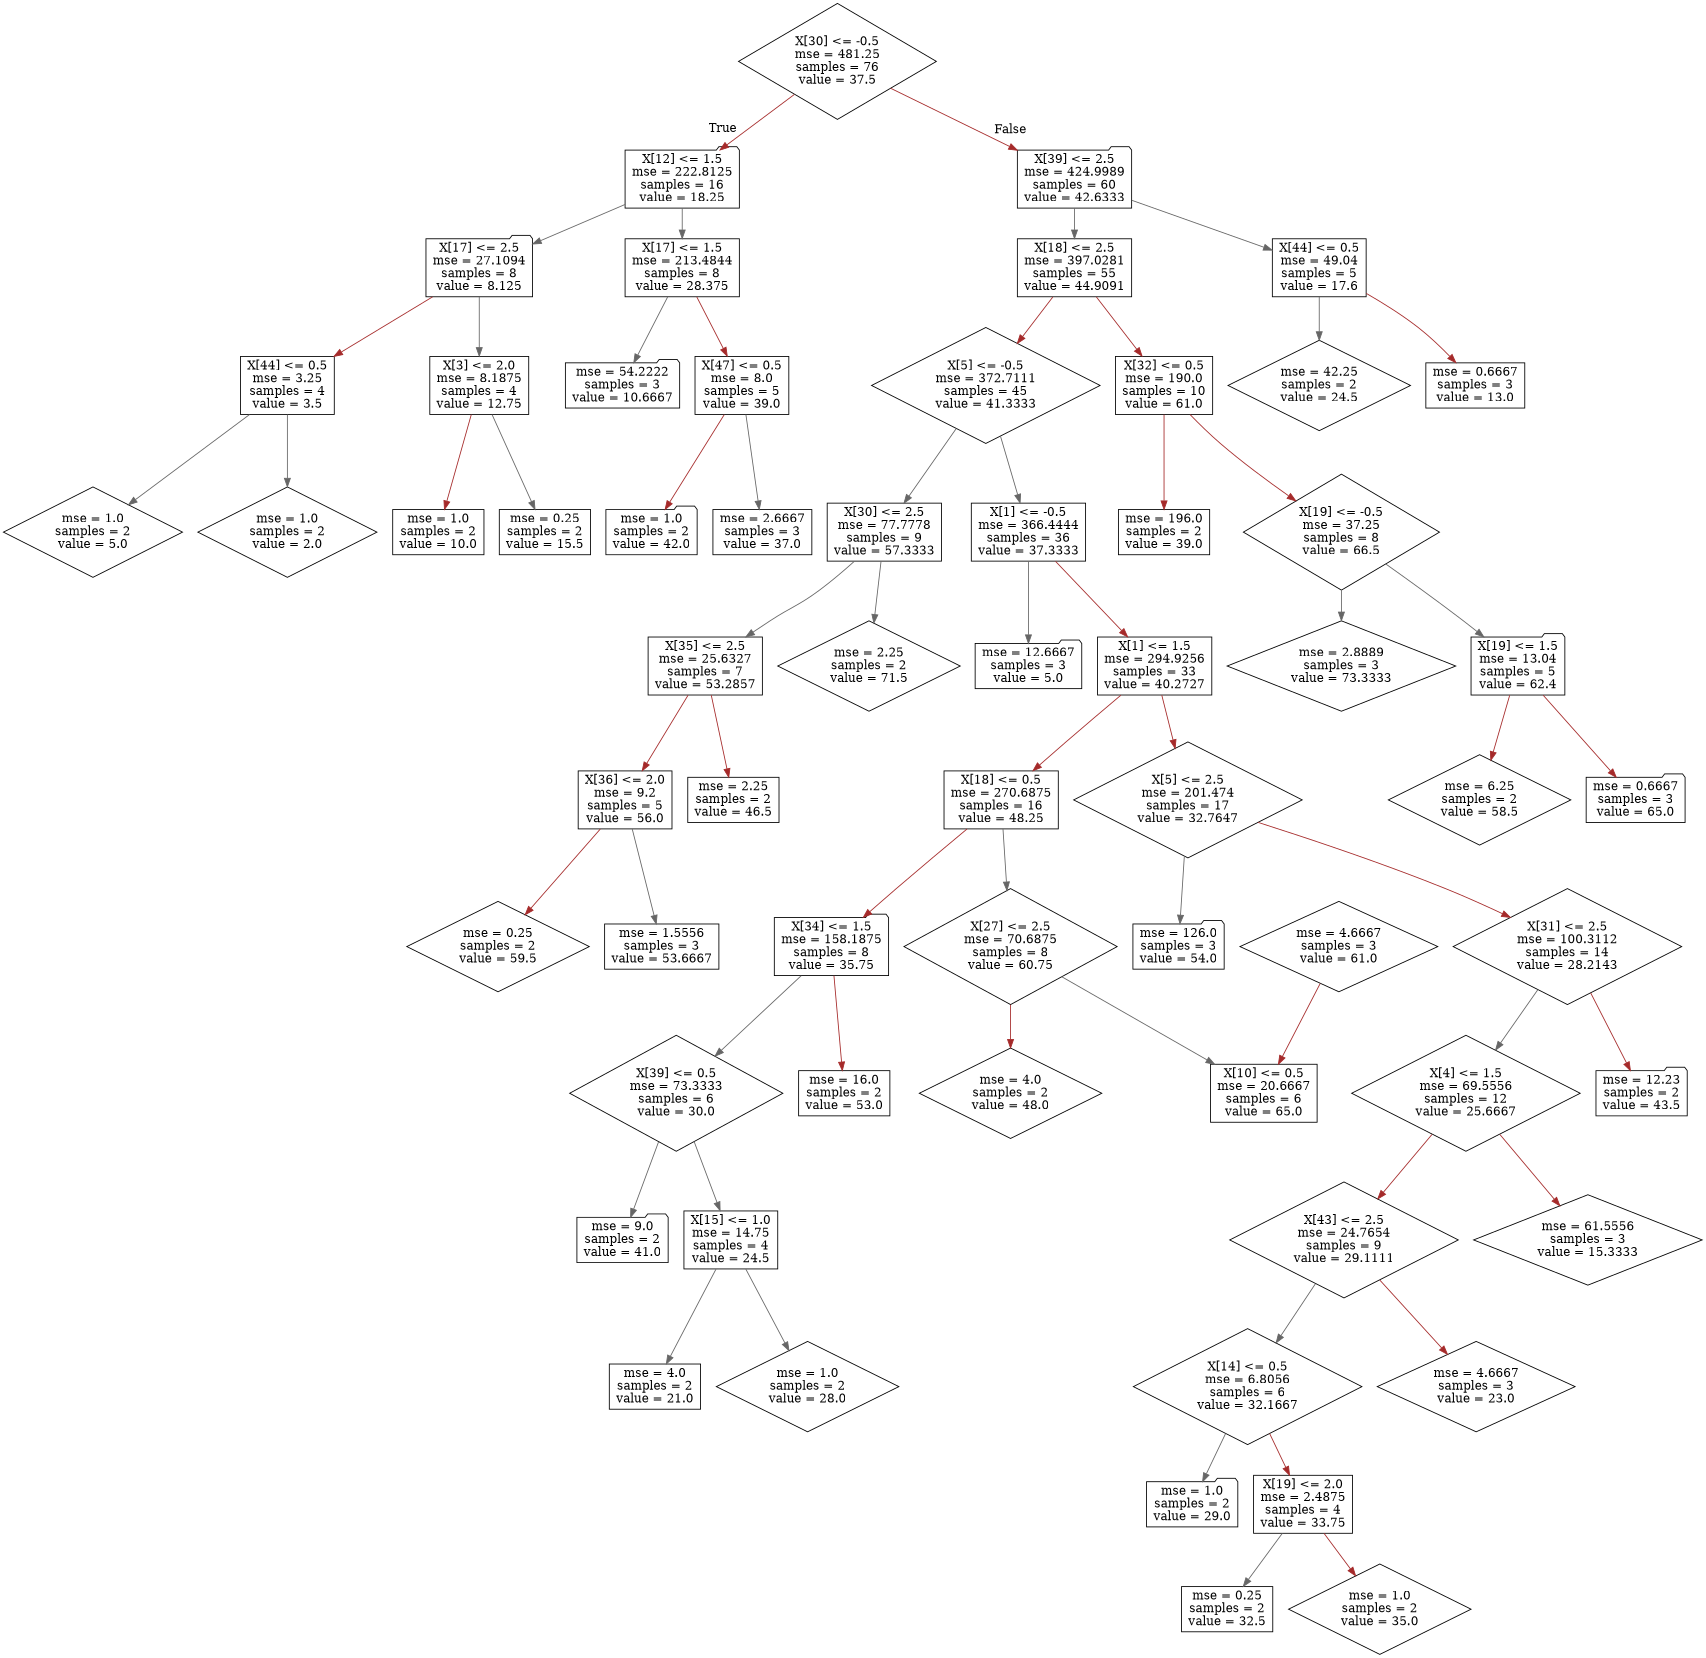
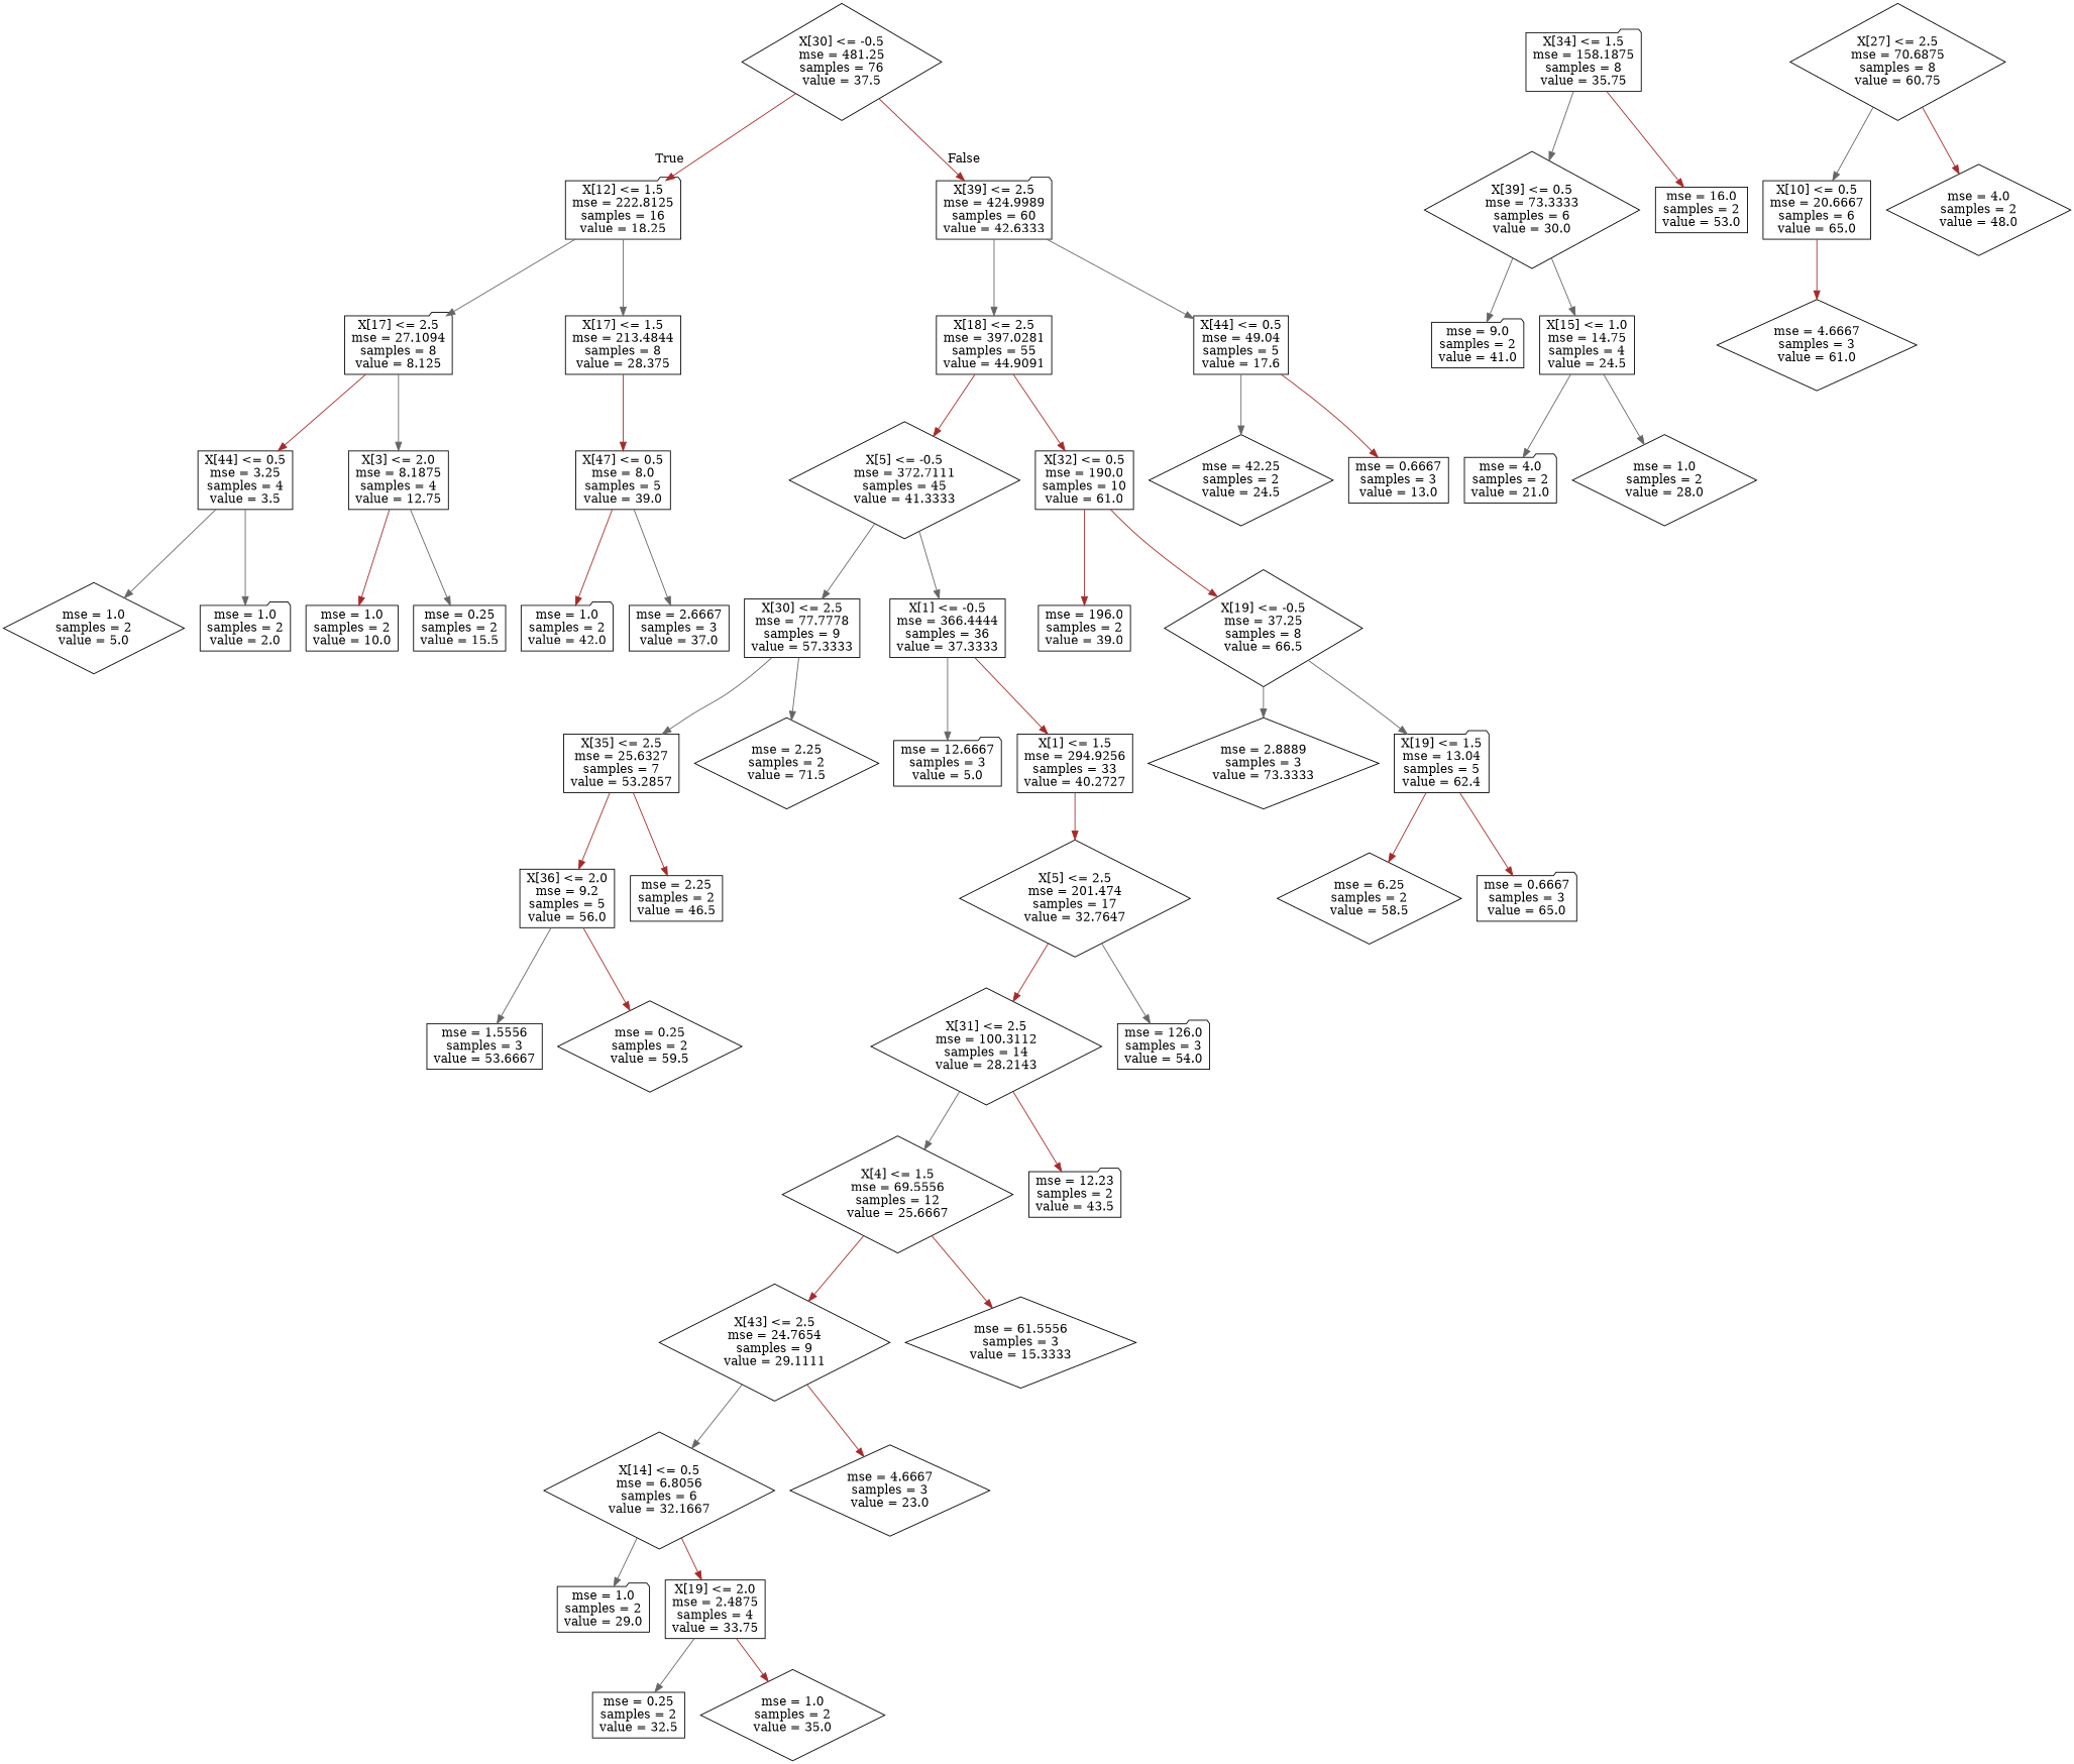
  digraph {
    node [shape=box]
    edge [color=gray40]
    n1 [label="X[30] <= -0.5\nmse = 481.25\nsamples = 76\nvalue = 37.5" shape=diamond]
    n2 [label="X[12] <= 1.5\nmse = 222.8125\nsamples = 16\nvalue = 18.25" shape=folder]
    n3 [label="X[39] <= 2.5\nmse = 424.9989\nsamples = 60\nvalue = 42.6333" shape=folder]
    n4 [label="X[17] <= 2.5\nmse = 27.1094\nsamples = 8\nvalue = 8.125" shape=folder]
    n5 [label="X[17] <= 1.5\nmse = 213.4844\nsamples = 8\nvalue = 28.375"]
    n6 [label="X[18] <= 2.5\nmse = 397.0281\nsamples = 55\nvalue = 44.9091"]
    n7 [label="X[44] <= 0.5\nmse = 49.04\nsamples = 5\nvalue = 17.6"]
    n8 [label="X[44] <= 0.5\nmse = 3.25\nsamples = 4\nvalue = 3.5"]
    n9 [label="X[3] <= 2.0\nmse = 8.1875\nsamples = 4\nvalue = 12.75"]
-   n10 [label="mse = 54.2222\nsamples = 3\nvalue = 10.6667" shape=folder]
    n11 [label="X[47] <= 0.5\nmse = 8.0\nsamples = 5\nvalue = 39.0"]
    n12 [label="mse = 1.0\nsamples = 2\nvalue = 5.0" shape=diamond]
-   n13 [label="mse = 1.0\nsamples = 2\nvalue = 2.0" shape=diamond]
+   n13 [label="mse = 1.0\nsamples = 2\nvalue = 2.0" shape=folder]
    n14 [label="mse = 1.0\nsamples = 2\nvalue = 10.0"]
    n15 [label="mse = 0.25\nsamples = 2\nvalue = 15.5"]
    n16 [label="mse = 1.0\nsamples = 2\nvalue = 42.0" shape=folder]
    n17 [label="mse = 2.6667\nsamples = 3\nvalue = 37.0"]
    n18 [label="X[5] <= -0.5\nmse = 372.7111\nsamples = 45\nvalue = 41.3333" shape=diamond]
    n19 [label="X[32] <= 0.5\nmse = 190.0\nsamples = 10\nvalue = 61.0"]
    n20 [label="mse = 42.25\nsamples = 2\nvalue = 24.5" shape=diamond]
    n21 [label="mse = 0.6667\nsamples = 3\nvalue = 13.0"]
    n22 [label="X[30] <= 2.5\nmse = 77.7778\nsamples = 9\nvalue = 57.3333"]
    n23 [label="X[1] <= -0.5\nmse = 366.4444\nsamples = 36\nvalue = 37.3333"]
    n24 [label="mse = 196.0\nsamples = 2\nvalue = 39.0"]
    n25 [label="X[19] <= -0.5\nmse = 37.25\nsamples = 8\nvalue = 66.5" shape=diamond]
    n26 [label="X[35] <= 2.5\nmse = 25.6327\nsamples = 7\nvalue = 53.2857"]
    n27 [label="mse = 2.25\nsamples = 2\nvalue = 71.5" shape=diamond]
    n28 [label="mse = 12.6667\nsamples = 3\nvalue = 5.0" shape=folder]
    n29 [label="X[1] <= 1.5\nmse = 294.9256\nsamples = 33\nvalue = 40.2727"]
    n30 [label="X[36] <= 2.0\nmse = 9.2\nsamples = 5\nvalue = 56.0"]
    n31 [label="mse = 2.25\nsamples = 2\nvalue = 46.5"]
    n32 [label="mse = 1.5556\nsamples = 3\nvalue = 53.6667"]
    n33 [label="mse = 0.25\nsamples = 2\nvalue = 59.5" shape=diamond]
-   n34 [label="X[18] <= 0.5\nmse = 270.6875\nsamples = 16\nvalue = 48.25"]
    n35 [label="X[5] <= 2.5\nmse = 201.474\nsamples = 17\nvalue = 32.7647" shape=diamond]
    n36 [label="X[34] <= 1.5\nmse = 158.1875\nsamples = 8\nvalue = 35.75" shape=folder]
    n37 [label="X[27] <= 2.5\nmse = 70.6875\nsamples = 8\nvalue = 60.75" shape=diamond]
    n38 [label="X[31] <= 2.5\nmse = 100.3112\nsamples = 14\nvalue = 28.2143" shape=diamond]
    n39 [label="mse = 126.0\nsamples = 3\nvalue = 54.0" shape=folder]
    n40 [label="X[39] <= 0.5\nmse = 73.3333\nsamples = 6\nvalue = 30.0" shape=diamond]
    n41 [label="mse = 16.0\nsamples = 2\nvalue = 53.0"]
    n42 [label="X[10] <= 0.5\nmse = 20.6667\nsamples = 6\nvalue = 65.0"]
    n43 [label="mse = 4.0\nsamples = 2\nvalue = 48.0" shape=diamond]
    n44 [label="mse = 9.0\nsamples = 2\nvalue = 41.0" shape=folder]
    n45 [label="X[15] <= 1.0\nmse = 14.75\nsamples = 4\nvalue = 24.5"]
-   n46 [label="mse = 4.0\nsamples = 2\nvalue = 21.0"]
+   n46 [label="mse = 4.0\nsamples = 2\nvalue = 21.0" shape=folder]
    n47 [label="mse = 1.0\nsamples = 2\nvalue = 28.0" shape=diamond]
    n48 [label="mse = 4.6667\nsamples = 3\nvalue = 61.0" shape=diamond]
    n49 [label="X[4] <= 1.5\nmse = 69.5556\nsamples = 12\nvalue = 25.6667" shape=diamond]
    n50 [label="mse = 12.23\nsamples = 2\nvalue = 43.5" shape=folder]
    n51 [label="X[43] <= 2.5\nmse = 24.7654\nsamples = 9\nvalue = 29.1111" shape=diamond]
    n52 [label="mse = 61.5556\nsamples = 3\nvalue = 15.3333" shape=diamond]
    n53 [label="X[14] <= 0.5\nmse = 6.8056\nsamples = 6\nvalue = 32.1667" shape=diamond]
    n54 [label="mse = 4.6667\nsamples = 3\nvalue = 23.0" shape=diamond]
    n55 [label="mse = 1.0\nsamples = 2\nvalue = 29.0" shape=folder]
    n56 [label="X[19] <= 2.0\nmse = 2.4875\nsamples = 4\nvalue = 33.75"]
    n57 [label="mse = 0.25\nsamples = 2\nvalue = 32.5"]
    n58 [label="mse = 1.0\nsamples = 2\nvalue = 35.0" shape=diamond]
    n59 [label="mse = 2.8889\nsamples = 3\nvalue = 73.3333" shape=diamond]
    n60 [label="X[19] <= 1.5\nmse = 13.04\nsamples = 5\nvalue = 62.4" shape=folder]
    n61 [label="mse = 6.25\nsamples = 2\nvalue = 58.5" shape=diamond]
    n62 [label="mse = 0.6667\nsamples = 3\nvalue = 65.0" shape=folder]
    n1 -> n2 [color=brown headlabel=True labelangle=45 labeldistance=2.5]
    n1 -> n3 [color=brown headlabel=False labelangle=-45 labeldistance=2.5]
    n2 -> n4
    n2 -> n5
    n3 -> n6
    n3 -> n7
    n4 -> n8 [color=brown]
    n4 -> n9
-   n5 -> n10
    n5 -> n11 [color=brown]
    n6 -> n18 [color=brown]
    n6 -> n19 [color=brown]
    n7 -> n20
    n7 -> n21 [color=brown]
    n8 -> n12
    n8 -> n13
    n9 -> n14 [color=brown]
    n9 -> n15
    n11 -> n16 [color=brown]
    n11 -> n17
    n18 -> n22
    n18 -> n23
    n19 -> n24 [color=brown]
    n19 -> n25 [color=brown]
    n22 -> n26
    n22 -> n27
    n23 -> n28
    n23 -> n29 [color=brown]
    n25 -> n59
    n25 -> n60
    n26 -> n30 [color=brown]
    n26 -> n31 [color=brown]
-   n29 -> n34 [color=brown]
    n29 -> n35 [color=brown]
    n30 -> n32
    n30 -> n33 [color=brown]
-   n34 -> n36 [color=brown]
-   n34 -> n37
    n35 -> n38 [color=brown]
    n35 -> n39
    n36 -> n40
    n36 -> n41 [color=brown]
    n37 -> n42
    n37 -> n43 [color=brown]
    n38 -> n49
    n38 -> n50 [color=brown]
    n40 -> n44
    n40 -> n45
-   n48 -> n42 [color=brown]
+   n42 -> n48 [color=brown]
    n45 -> n46
    n45 -> n47
    n49 -> n51 [color=brown]
    n49 -> n52 [color=brown]
    n51 -> n53
    n51 -> n54 [color=brown]
    n53 -> n55
    n53 -> n56 [color=brown]
    n56 -> n57
    n56 -> n58 [color=brown]
    n60 -> n61 [color=brown]
    n60 -> n62 [color=brown]
  }
